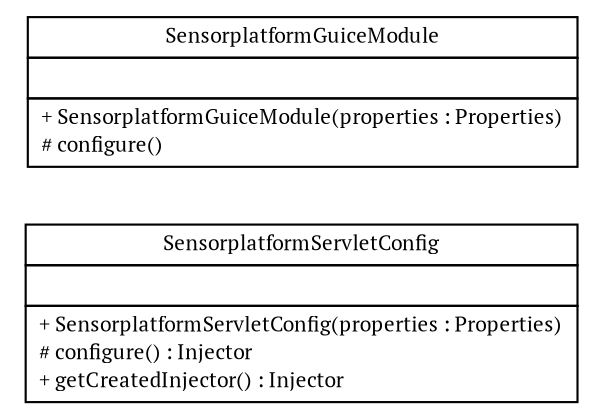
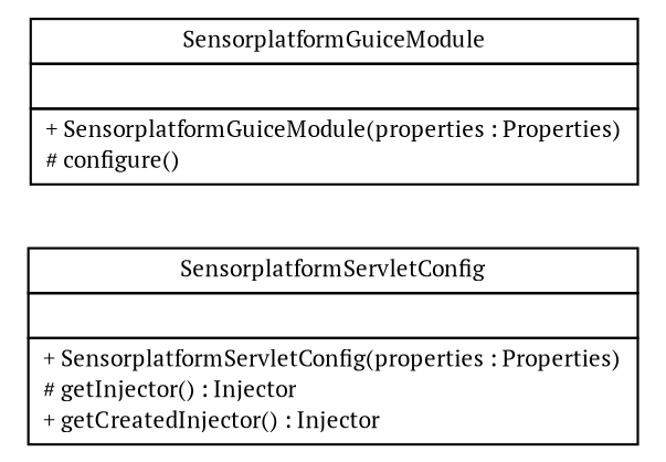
  digraph {
    nodesep=0.25
    ranksep=0.5
    rankdir=LR
    fontname="PT Serif"
    node [fontcolor=black fontname="PT Serif" fontsize=10.0 shape=plaintext]
-   n1 [label=<<table title="de.fhg.fit.biomos.sensorplatform.guice.SensorplatformServletConfig" border="0" cellborder="1" cellspacing="0" cellpadding="2" port="p" href="./SensorplatformServletConfig.html"> 		<tr><td><table border="0" cellspacing="0" cellpadding="1"> <tr><td align="center" balign="center"> SensorplatformServletConfig </td></tr> 		</table></td></tr> 		<tr><td><table border="0" cellspacing="0" cellpadding="1"> <tr><td align="left" balign="left">  </td></tr> 		</table></td></tr> 		<tr><td><table border="0" cellspacing="0" cellpadding="1"> <tr><td align="left" balign="left"> + SensorplatformServletConfig(properties : Properties) </td></tr> <tr><td align="left" balign="left"> # configure() : Injector </td></tr> <tr><td align="left" balign="left"> + getCreatedInjector() : Injector </td></tr> 		</table></td></tr> 		</table>>]
+   n1 [label=<<table title="de.fhg.fit.biomos.sensorplatform.guice.SensorplatformServletConfig" border="0" cellborder="1" cellspacing="0" cellpadding="2" port="p" href="./SensorplatformServletConfig.html"> 		<tr><td><table border="0" cellspacing="0" cellpadding="1"> <tr><td align="center" balign="center"> SensorplatformServletConfig </td></tr> 		</table></td></tr> 		<tr><td><table border="0" cellspacing="0" cellpadding="1"> <tr><td align="left" balign="left">  </td></tr> 		</table></td></tr> 		<tr><td><table border="0" cellspacing="0" cellpadding="1"> <tr><td align="left" balign="left"> + SensorplatformServletConfig(properties : Properties) </td></tr> <tr><td align="left" balign="left"> # getInjector() : Injector </td></tr> <tr><td align="left" balign="left"> + getCreatedInjector() : Injector </td></tr> 		</table></td></tr> 		</table>>]
    n2 [label=<<table title="de.fhg.fit.biomos.sensorplatform.guice.SensorplatformGuiceModule" border="0" cellborder="1" cellspacing="0" cellpadding="2" port="p" href="./SensorplatformGuiceModule.html"> 		<tr><td><table border="0" cellspacing="0" cellpadding="1"> <tr><td align="center" balign="center"> SensorplatformGuiceModule </td></tr> 		</table></td></tr> 		<tr><td><table border="0" cellspacing="0" cellpadding="1"> <tr><td align="left" balign="left">  </td></tr> 		</table></td></tr> 		<tr><td><table border="0" cellspacing="0" cellpadding="1"> <tr><td align="left" balign="left"> + SensorplatformGuiceModule(properties : Properties) </td></tr> <tr><td align="left" balign="left"> # configure() </td></tr> 		</table></td></tr> 		</table>>]
  }
